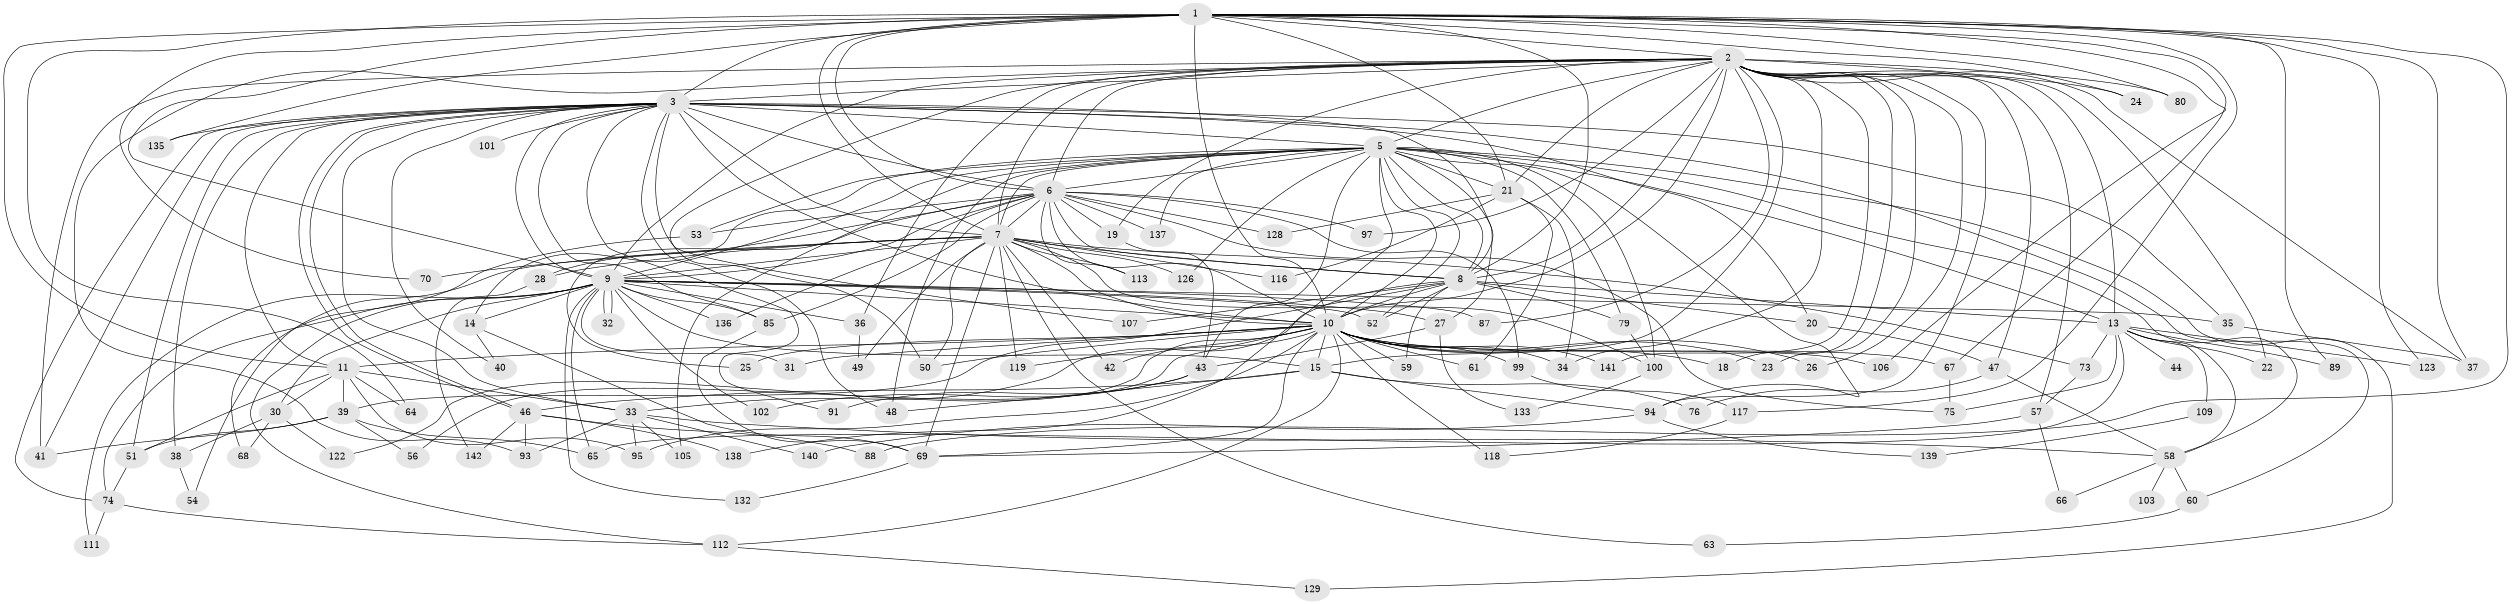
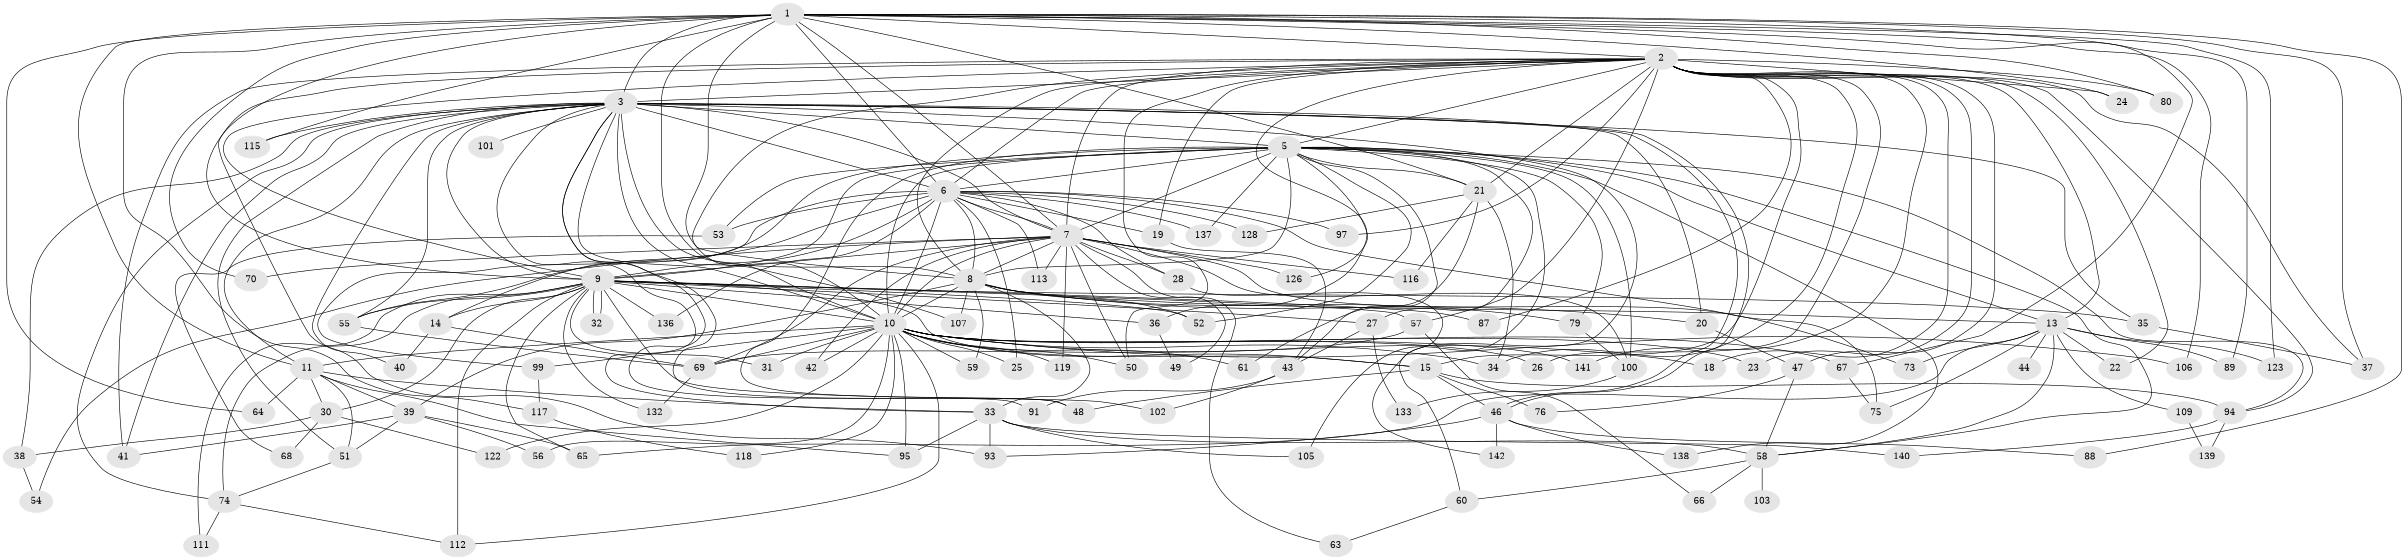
  graph {
    node [color=gray90 style=filled]
    1 [super="+45"]
    2 [super="+62"]
    3 [super="+4"]
    6 [super="+16"]
    7 [super="+134"]
    8 [super="+84"]
    9 [super="+85"]
    10 [super="+130"]
    11 [super="+12"]
    21 [super="+96"]
    24
    37 [super="+83"]
    64
    67
    70
    80
    88
    89
    106
-   115 [label=135]
+   115
    117
    123
    5 [super="+120"]
    13 [super="+29"]
    15 [super="+17"]
    18
    19
    22
    23
    26
    34 [super="+90"]
    36
    41 [super="+71"]
    47 [super="+110"]
    50 [super="+135"]
    57 [super="+82"]
    87
    93 [super="+108"]
    94 [super="+124"]
    97
    141
    20
    33 [super="+86"]
    35
    38
    40
    46 [super="+78"]
    48
    51 [super="+143"]
-   55 [super="+114" label=85]
+   55 [super="+114"]
    60
    74 [super="+77"]
    91
    101
    107
    14 [super="+131"]
    27
    43 [super="+92"]
    52 [super="+81"]
    53
    58 [super="+98"]
    79
    100 [super="+121"]
    105
    126
-   129
    137
    138
    25
    28
    75 [super="+104"]
    99
    113
    128
    136
    42
    49
    54
    63
    69 [super="+72"]
    73
    116
    119
    39 [super="+125"]
    59
    30
    31
    32
    65
    102
    111
    112 [super="+127"]
    132
    56
    61
    118
    122
    95
    44
    109
    76
    66
    140
    139
    142
    133
    68
    103
    1 -- 2
    1 -- 3 [weight=3]
    1 -- 6
    1 -- 7
    1 -- 8
    1 -- 9 [weight=2]
    1 -- 10
    1 -- 11
    1 -- 21
    1 -- 24
    1 -- 37
    1 -- 64
    1 -- 67
    1 -- 70
    1 -- 80
    1 -- 88
    1 -- 89
    1 -- 106
    1 -- 115
    1 -- 117
    1 -- 123
    2 -- 3 [weight=2]
    2 -- 6
    2 -- 7
    2 -- 8
    2 -- 9
    2 -- 10 [weight=2]
    2 -- 21
    2 -- 24
    2 -- 37
    2 -- 80
    2 -- 5
    2 -- 13
    2 -- 15
    2 -- 18
    2 -- 19
    2 -- 22
    2 -- 23
    2 -- 26
    2 -- 34
    2 -- 36
    2 -- 41
    2 -- 47
    2 -- 50
    2 -- 57
    2 -- 87
    2 -- 93
    2 -- 94
    2 -- 97
    2 -- 141
    3 -- 6 [weight=2]
    3 -- 7 [weight=2]
    3 -- 8 [weight=2]
    3 -- 9 [weight=2]
    3 -- 10 [weight=2]
    3 -- 11
    3 -- 115
    3 -- 5 [weight=2]
    3 -- 41
    3 -- 20
    3 -- 33
    3 -- 35
    3 -- 38
    3 -- 40
    3 -- 46
    3 -- 46
    3 -- 48
    3 -- 51
    3 -- 55
    3 -- 60
    3 -- 74
    3 -- 91
    3 -- 101 [weight=2]
    3 -- 107
    6 -- 7
    6 -- 8 [weight=2]
    6 -- 9
    6 -- 10
    6 -- 19
    6 -- 97
    6 -- 55
    6 -- 53
    6 -- 137
    6 -- 25
    6 -- 28
    6 -- 75
    6 -- 99
    6 -- 113
    6 -- 128
    6 -- 136
    7 -- 8
    7 -- 9
    7 -- 10
    7 -- 70
    7 -- 50
    7 -- 100 [weight=2]
    7 -- 126
    7 -- 28
    7 -- 113
    7 -- 42
    7 -- 49
    7 -- 54
    7 -- 63
    7 -- 69
    7 -- 73
    7 -- 116
    7 -- 119
    8 -- 10
    8 -- 13
    8 -- 20
    8 -- 33
    8 -- 107
    8 -- 52
    8 -- 79
    8 -- 39
    8 -- 59
    9 -- 10
    9 -- 15
    9 -- 36
-   73 -- 57
+   9 -- 57
    9 -- 87
    9 -- 35
    9 -- 55
    9 -- 74
    9 -- 14
    9 -- 27
    9 -- 52
    9 -- 136
    9 -- 30
    9 -- 31
    9 -- 32
    9 -- 32
    9 -- 65
    9 -- 102
    9 -- 111
    9 -- 112
    9 -- 132
    10 -- 11
    10 -- 67
    10 -- 106
    10 -- 15
    10 -- 18
    10 -- 23
    10 -- 26
    10 -- 34
    10 -- 50
    10 -- 141
    10 -- 25
    10 -- 99
    10 -- 42
    10 -- 69
    10 -- 119
    10 -- 59
    10 -- 31
    10 -- 112
    10 -- 56
    10 -- 61
    10 -- 118
    10 -- 122
    10 -- 95
    11 -- 64
    11 -- 33
    11 -- 51
    11 -- 39
    11 -- 30
    11 -- 95
    21 -- 34
    21 -- 128
    21 -- 116
    21 -- 61
    67 -- 75
    117 -- 118
    5 -- 6
    5 -- 7
    5 -- 8 [weight=2]
    5 -- 9
    5 -- 10 [weight=2]
    5 -- 21
    5 -- 13
    5 -- 94
    5 -- 48
    5 -- 14
    5 -- 27
    5 -- 43
    5 -- 52
    5 -- 53
    5 -- 58
    5 -- 79
    5 -- 100
    5 -- 105
    5 -- 126
-   5 -- 129
    5 -- 137
    5 -- 138
    13 -- 89
    13 -- 123
    13 -- 22
    13 -- 58
    13 -- 75
    13 -- 73
    13 -- 65
    13 -- 44
    13 -- 109
    15 -- 94
    15 -- 46
    15 -- 48
    15 -- 76
    19 -- 43
    36 -- 49
    47 -- 58
    47 -- 76
    57 -- 69
    57 -- 66
    94 -- 140
    94 -- 139
    20 -- 47
    33 -- 93
    33 -- 58
    33 -- 105
    33 -- 95
    33 -- 140
    35 -- 37
    38 -- 54
    46 -- 88
    46 -- 93
    46 -- 138
    46 -- 142
    51 -- 74
    55 -- 69
    60 -- 63
    74 -- 111
    74 -- 112
    14 -- 40
    14 -- 69
    27 -- 43
    27 -- 133
    43 -- 91
    43 -- 102
    53 -- 68
    58 -- 60
    58 -- 66
    58 -- 103
    79 -- 100
    100 -- 133
    28 -- 142
    99 -- 117
    69 -- 132
    39 -- 41
    39 -- 51
    39 -- 65
    39 -- 56
    30 -- 38
    30 -- 122
    30 -- 68
-   112 -- 129
    109 -- 139
  }
